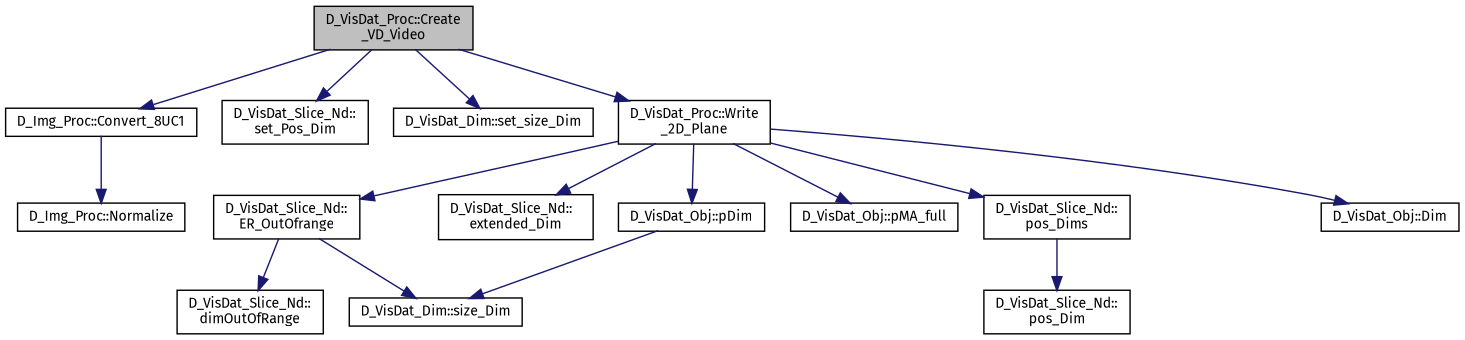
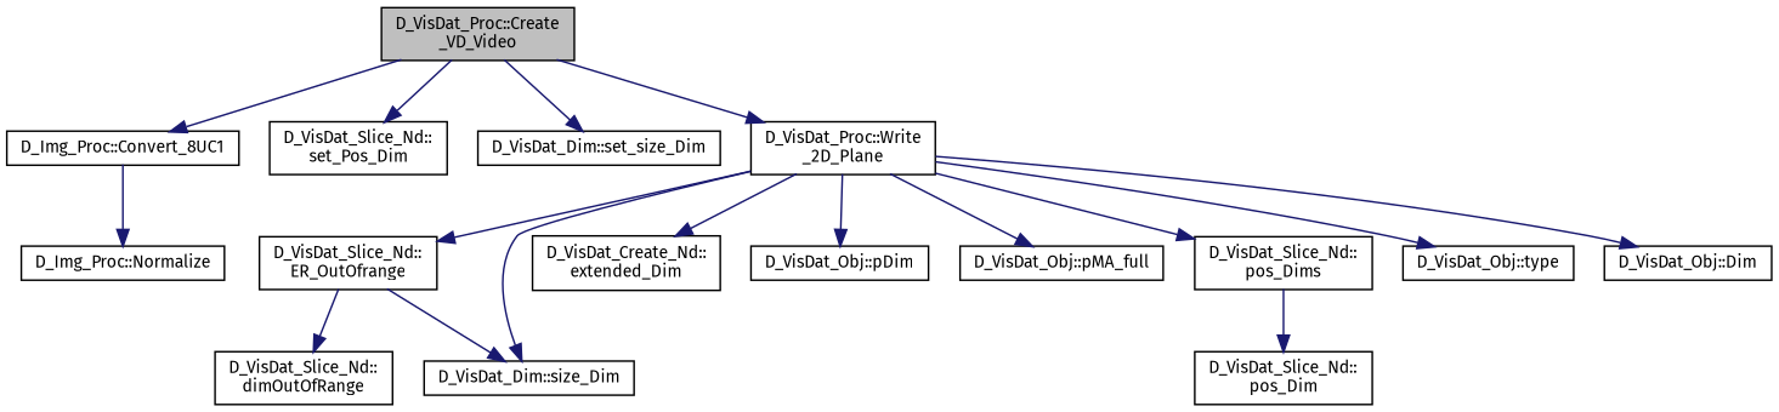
  digraph {
    fontname="Fira Sans"
    rankdir=TB
    node [color=black fillcolor=white fontname="Fira Sans" fontsize=10 shape=record style=filled]
    edge [color=midnightblue fontname="Fira Sans" fontsize=10 labelfontname=Helvetica labelfontsize=10 style=solid]
    n1 [fillcolor=grey75 fontcolor=black height=0.2 label="D_VisDat_Proc::Create\l_VD_Video" width=0.4]
    n2 [height=0.2 label="D_Img_Proc::Convert_8UC1" width=0.4]
    n3 [height=0.2 label="D_VisDat_Slice_Nd::\lset_Pos_Dim" width=0.4]
    n4 [height=0.2 label="D_VisDat_Dim::set_size_Dim" width=0.4]
    n5 [height=0.2 label="D_VisDat_Proc::Write\l_2D_Plane" width=0.4]
    n6 [height=0.2 label="D_Img_Proc::Normalize" width=0.4]
    n7 [height=0.2 label="D_VisDat_Obj::Dim" width=0.4]
    n8 [height=0.2 label="D_VisDat_Slice_Nd::\lER_OutOfrange" width=0.4]
    n9 [height=0.2 label="D_VisDat_Dim::size_Dim" width=0.4]
-   n10 [height=0.2 label="D_VisDat_Slice_Nd::\lextended_Dim" width=0.4]
+   n10 [height=0.2 label="D_VisDat_Create_Nd::\lextended_Dim" width=0.4]
    n11 [height=0.2 label="D_VisDat_Obj::pDim" width=0.4]
    n12 [height=0.2 label="D_VisDat_Obj::pMA_full" width=0.4]
    n13 [height=0.2 label="D_VisDat_Slice_Nd::\lpos_Dims" width=0.4]
+   n14 [height=0.2 label="D_VisDat_Obj::type" width=0.4]
    n15 [height=0.2 label="D_VisDat_Slice_Nd::\ldimOutOfRange" width=0.4]
    n16 [height=0.2 label="D_VisDat_Slice_Nd::\lpos_Dim" width=0.4]
    n1 -> n2
    n1 -> n3
    n1 -> n4
    n1 -> n5
    n2 -> n6
    n5 -> n7
    n5 -> n8
-   n11 -> n9
+   n5 -> n9
    n5 -> n10
    n5 -> n11
    n5 -> n12
    n5 -> n13
+   n5 -> n14
    n8 -> n9
    n8 -> n15
    n13 -> n16
  }
